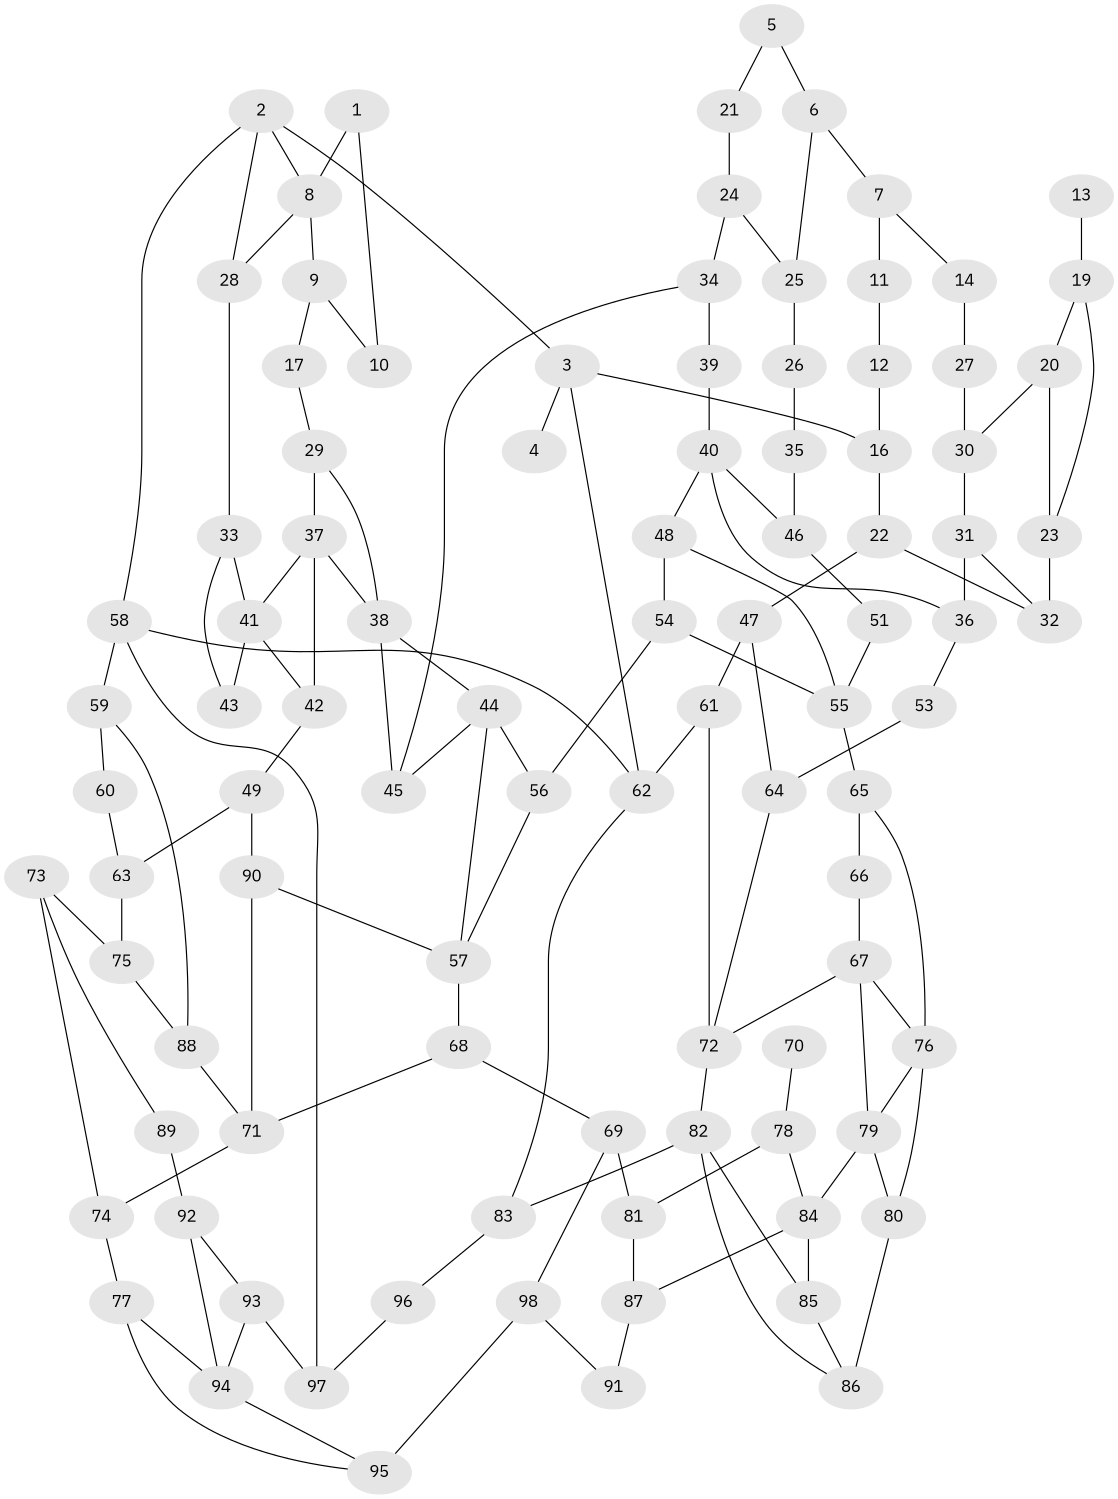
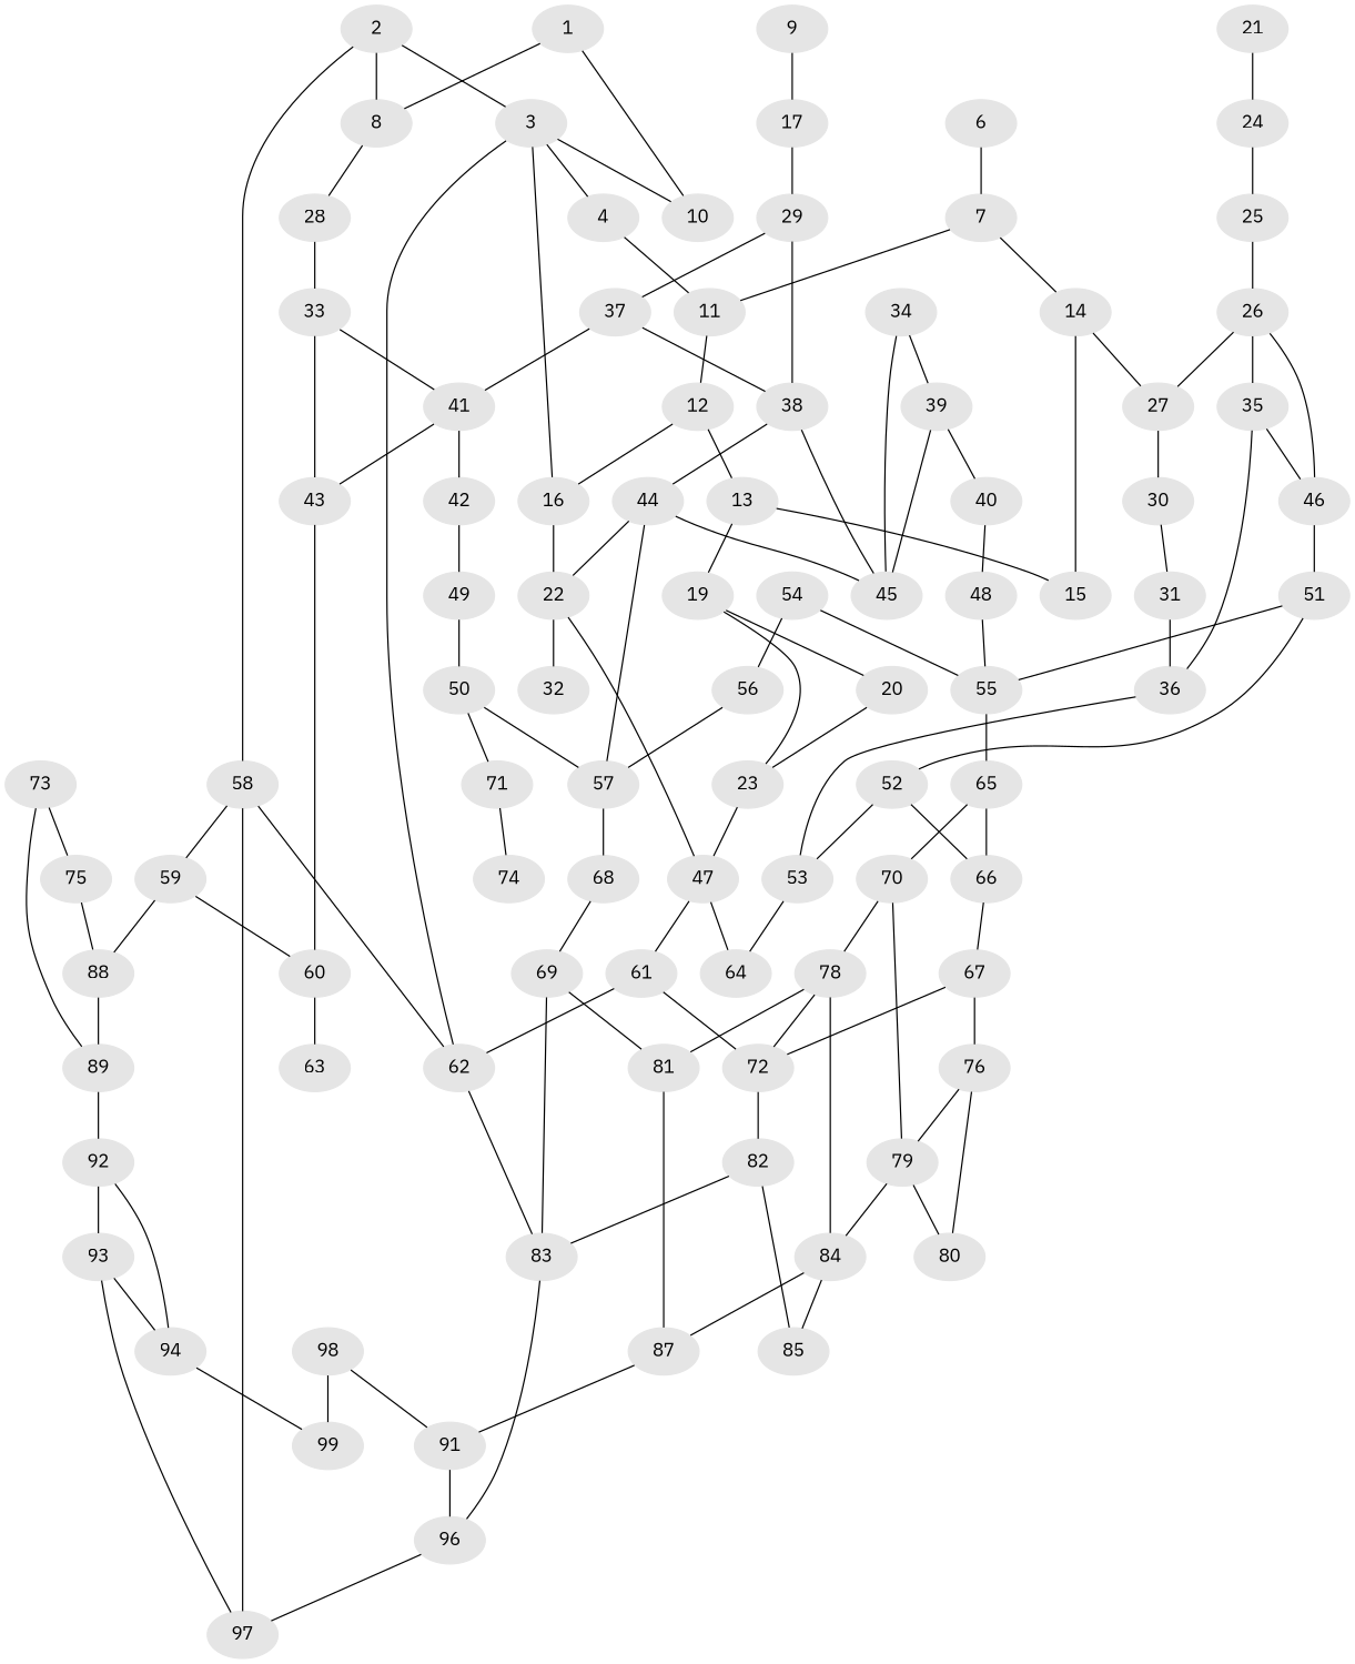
  graph {
    fontname="IBM Plex Sans"
    node [color=gray90 fontname="IBM Plex Sans" style=filled]
    edge [fontname="IBM Plex Sans" weight=1.0]
    1
    8
    10
    28
    9
    2
    3
    58
    4
    16
    62
    33
    59
    97
    11
    22
    83
    12
-   5
    6
    21
    7
    25
    24
    14
    26
+   15
    27
    17
    29
    13
    19
    20
    23
    30
    32
    47
    37
    38
    31
    34
    61
    64
    39
    45
    35
    36
    46
    41
    43
    42
    44
    53
    60
    40
    51
    49
    56
    57
    48
    54
    55
-   50 [label=90]
+   50
    63
    68
+   52
    72
    65
    71
    75
    74
    66
    67
    70
    69
    88
    89
    82
    96
    78
    79
    76
    80
    81
    n85 [label=98]
    87
-   95
+   95 [label=99]
    91
    84
-   77
-   86
    85
    73
    92
    94
    93
    1 -- 8
    1 -- 10
    8 -- 28
-   8 -- 9
    28 -- 33 [weight=2.0]
-   9 -- 10
+   3 -- 10
    9 -- 17
    2 -- 8
-   2 -- 28
    2 -- 3
    2 -- 58
    3 -- 4
    3 -- 16
    3 -- 62
    58 -- 62
    58 -- 59
    58 -- 97
+   4 -- 11
    16 -- 22
    62 -- 83
    33 -- 41
    33 -- 43
    59 -- 60
    59 -- 88
    11 -- 12
    22 -- 32
    22 -- 47
    83 -- 96
    12 -- 16
-   5 -- 6
-   5 -- 21
+   12 -- 13
    6 -- 7
-   6 -- 25
    21 -- 24
    7 -- 11
    7 -- 14
    25 -- 26
    24 -- 25
-   24 -- 34
+   14 -- 15
    14 -- 27
+   26 -- 27
    26 -- 35
    27 -- 30 [weight=2.0]
    17 -- 29
    29 -- 37
    29 -- 38
+   13 -- 15
    13 -- 19
    19 -- 20
    19 -- 23
    20 -- 23
-   20 -- 30
-   23 -- 32 [weight=2.0]
+   23 -- 47 [weight=2.0]
    30 -- 31
    47 -- 61
    47 -- 64
    37 -- 38
    37 -- 41
-   37 -- 42
    38 -- 45
    38 -- 44
-   31 -- 32
    31 -- 36
    34 -- 39
    34 -- 45
    61 -- 62
    61 -- 72
-   64 -- 72
+   78 -- 72
+   39 -- 45
    39 -- 40
-   40 -- 36
+   35 -- 36
    35 -- 46 [weight=2.0]
    36 -- 53
    46 -- 51
    41 -- 43
    41 -- 42
+   43 -- 60
    42 -- 49
    44 -- 45
-   44 -- 56
+   44 -- 22
    44 -- 57
    53 -- 64 [weight=2.0]
    60 -- 63
-   40 -- 46
+   26 -- 46
    40 -- 48
    51 -- 55
+   51 -- 52
    49 -- 50
-   49 -- 63
    56 -- 57
    57 -- 68
-   48 -- 54
    48 -- 55
    54 -- 56 [weight=2.0]
    54 -- 55
    55 -- 65
    50 -- 57
    50 -- 71
-   63 -- 75 [weight=2.0]
-   68 -- 71
    68 -- 69
+   52 -- 53
+   52 -- 66
    72 -- 82
    65 -- 66
-   65 -- 76
+   65 -- 70
    71 -- 74
    75 -- 88
-   74 -- 77
    66 -- 67
    67 -- 72
    67 -- 76
    70 -- 78
-   67 -- 79
+   70 -- 79
    69 -- 81
-   69 -- n85
-   88 -- 71
+   69 -- 83
+   88 -- 89
    89 -- 92 [weight=2.0]
    82 -- 83
-   82 -- 86
    82 -- 85
    96 -- 97
    78 -- 81 [weight=2.0]
    78 -- 84
    79 -- 80
    79 -- 84
    76 -- 79
    76 -- 80
-   80 -- 86 [weight=2.0]
    81 -- 87
    n85 -- 95 [weight=2.0]
    n85 -- 91
    87 -- 91
+   91 -- 96
    84 -- 87
    84 -- 85
-   77 -- 95
-   77 -- 94
-   85 -- 86
    73 -- 75
-   73 -- 74
    73 -- 89
    92 -- 94
    92 -- 93
    94 -- 95
    93 -- 97
    93 -- 94
  }
